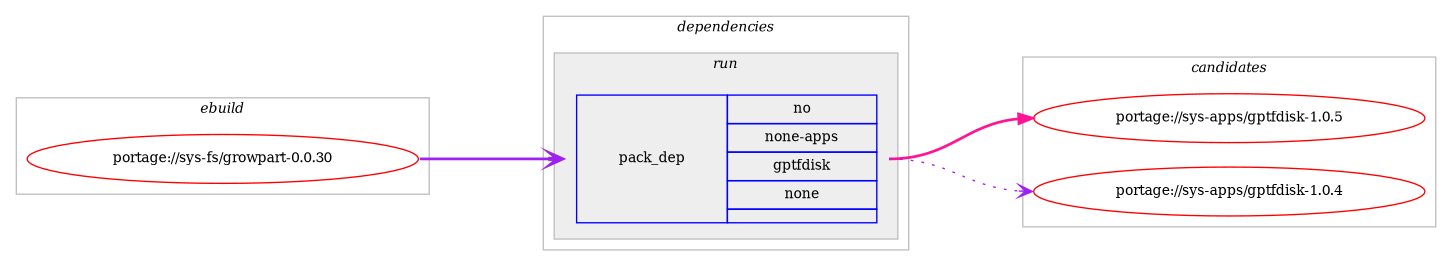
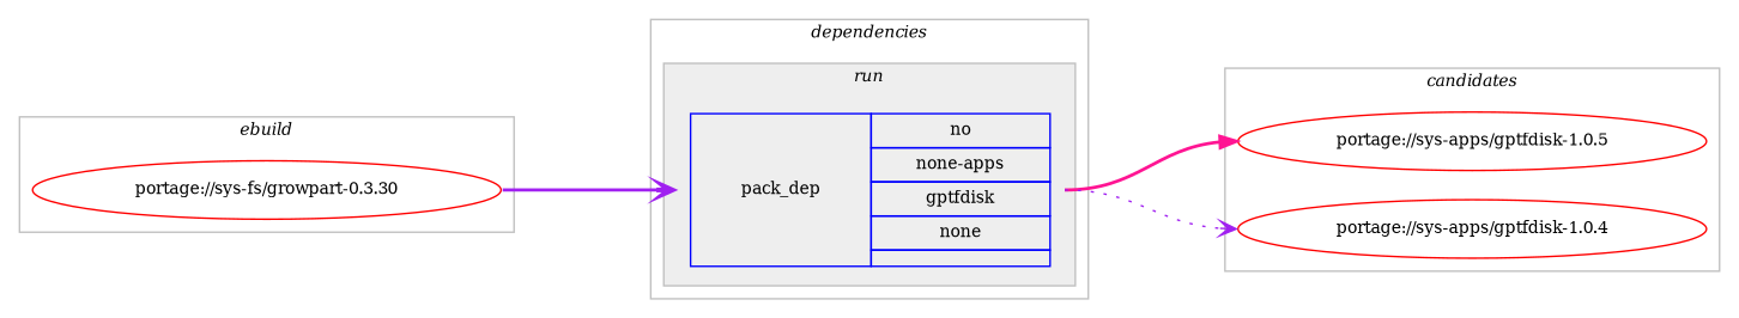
  digraph {
    compound=true
    concentrate=true
    fontname="DejaVu Serif"
    fontsize=10
    newrank=true
    rankdir=LR
    ranksep=1.5
    node [color=red fontname="DejaVu Serif" fontsize=10]
    edge [arrowhead=vee color=purple fontname="DejaVu Serif" headport=w style=bold tailport=e weight=100]
-   n1 [label="portage://sys-fs/growpart-0.0.30" width=4]
+   n1 [label="portage://sys-fs/growpart-0.3.30" width=4]
    n2 [color=blue label=<<TABLE BORDER="0" CELLBORDER="1" CELLSPACING="0" CELLPADDING="4" WIDTH="220"><TR><TD ROWSPAN="6" CELLPADDING="30">pack_dep</TD></TR><TR><TD WIDTH="110">no</TD></TR><TR><TD>none-apps</TD></TR><TR><TD>gptfdisk</TD></TR><TR><TD>none</TD></TR><TR><TD></TD></TR></TABLE>> shape=none]
    n3 [label="portage://sys-apps/gptfdisk-1.0.5" width=4]
    n4 [label="portage://sys-apps/gptfdisk-1.0.4" width=4]
    subgraph cluster_1 {
      color=gray
      label=<<i>ebuild</i>>
      rank=same
      n1
    }
    subgraph cluster_2 {
      color=gray
      label=<<i>dependencies</i>>
      subgraph cluster_3 {
        color=gray
        fillcolor="#eeeeee"
        label=<<i>compile</i>>
        style=filled
      }
      subgraph cluster_4 {
        color=gray
        fillcolor="#eeeeee"
        label=<<i>compile and run</i>>
        style=filled
      }
      subgraph cluster_5 {
        color=gray
        fillcolor="#eeeeee"
        label=<<i>run</i>>
        style=filled
        subgraph sub_6 {
          color=gray
          fillcolor="#eeeeee"
          label=<<i>run</i>>
          style=filled
          n2
        }
      }
    }
    subgraph cluster_7 {
      color=gray
      label=<<i>candidates</i>>
      rank=same
      subgraph sub_8 {
        color=black
        label=<<i>candidates</i>>
        nodesep=1
        rank=same
        n3
        n4
      }
    }
    n1 -> n2 [weight=20]
    n2 -> n3 [arrowhead=normal color=deeppink]
    n2 -> n4 [style=dotted]
  }
